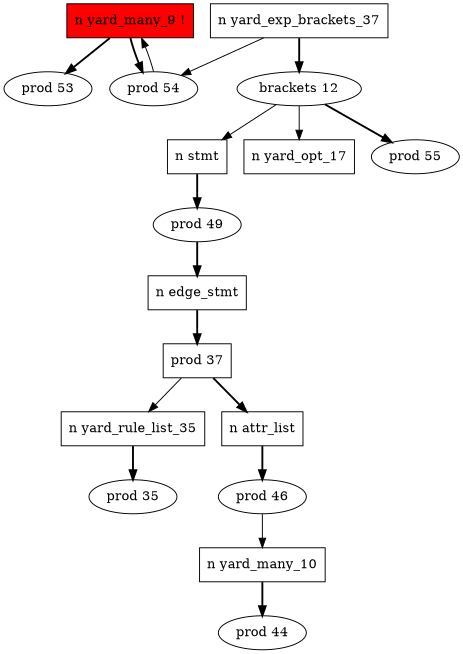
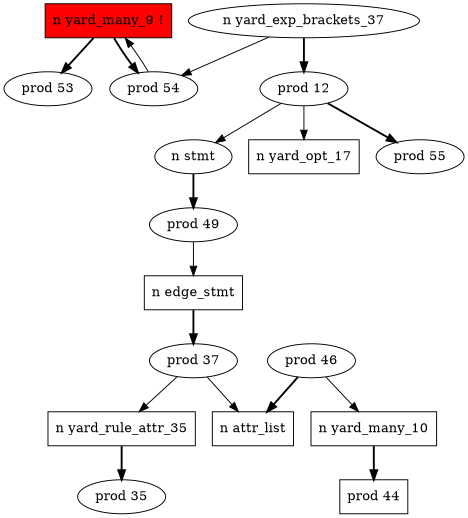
  digraph {
    edge [style=bold]
    n1 [fillcolor=red label="n yard_many_9 !" shape=box style=filled]
    n2 [label="prod 53"]
    n3 [label="prod 54"]
-   n4 [label="n yard_exp_brackets_37" shape=box]
-   n5 [label="brackets 12"]
-   n6 [label="n stmt" shape=box]
+   n4 [label="n yard_exp_brackets_37" shape=ellipse]
+   n5 [label="prod 12"]
+   n6 [label="n stmt" shape=ellipse]
    n7 [label="n yard_opt_17" shape=box]
    n8 [label="prod 55"]
    n9 [label="prod 49"]
    n10 [label="n edge_stmt" shape=box]
-   n11 [label="prod 37" shape=box]
-   n12 [label="n yard_rule_list_35" shape=box]
+   n11 [label="prod 37"]
+   n12 [label="n yard_rule_attr_35" shape=box]
    n13 [label="n attr_list" shape=box]
    n14 [label="prod 35"]
    n15 [label="prod 46"]
    n16 [label="n yard_many_10" shape=box]
-   n17 [label="prod 44"]
+   n17 [label="prod 44" shape=box]
    n1 -> n2 [width=10]
    n1 -> n3 [width=10]
    n3 -> n1 [style=""]
    n4 -> n3 [style=""]
    n4 -> n5 [width=10]
    n5 -> n6 [style=""]
    n5 -> n7 [style=""]
    n5 -> n8 [width=10]
    n6 -> n9 [width=10]
-   n9 -> n10
+   n9 -> n10 [style=""]
    n10 -> n11 [width=10]
    n11 -> n12 [style=""]
-   n11 -> n13
+   n11 -> n13 [style=""]
    n12 -> n14 [width=10]
-   n13 -> n15 [width=10]
+   n15 -> n13 [width=10]
    n15 -> n16 [style=""]
    n16 -> n17 [width=10]
  }
